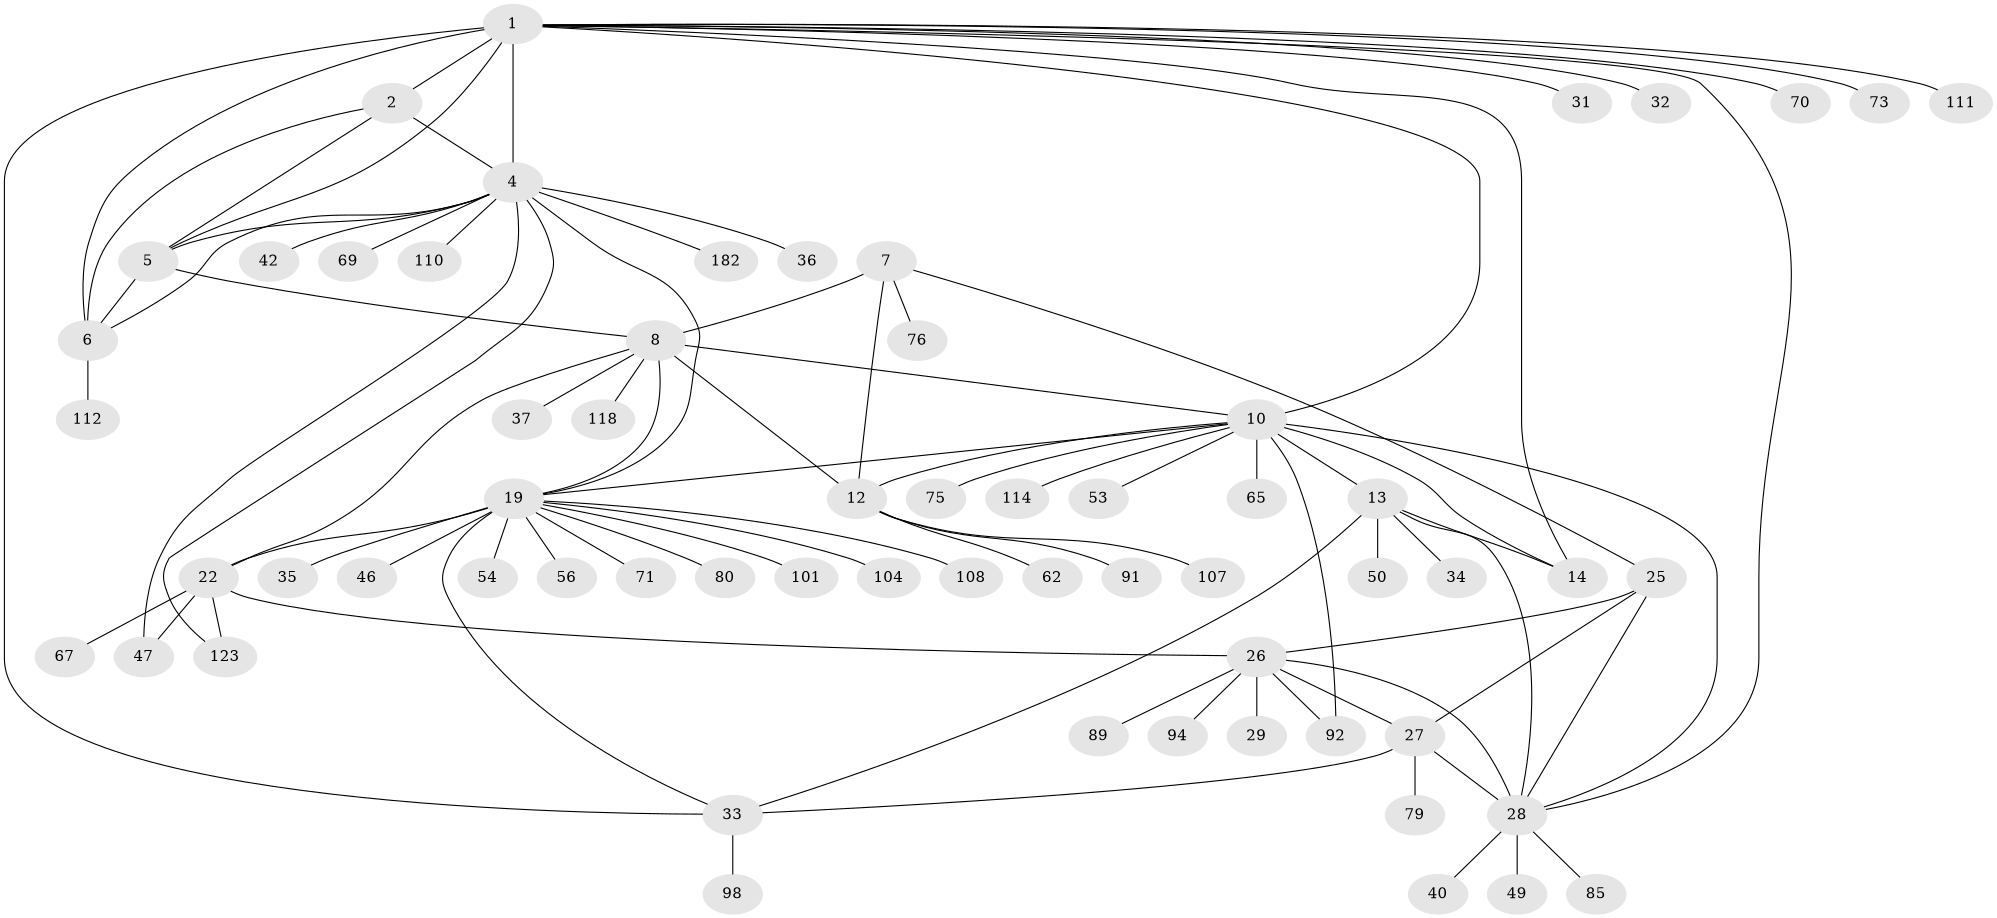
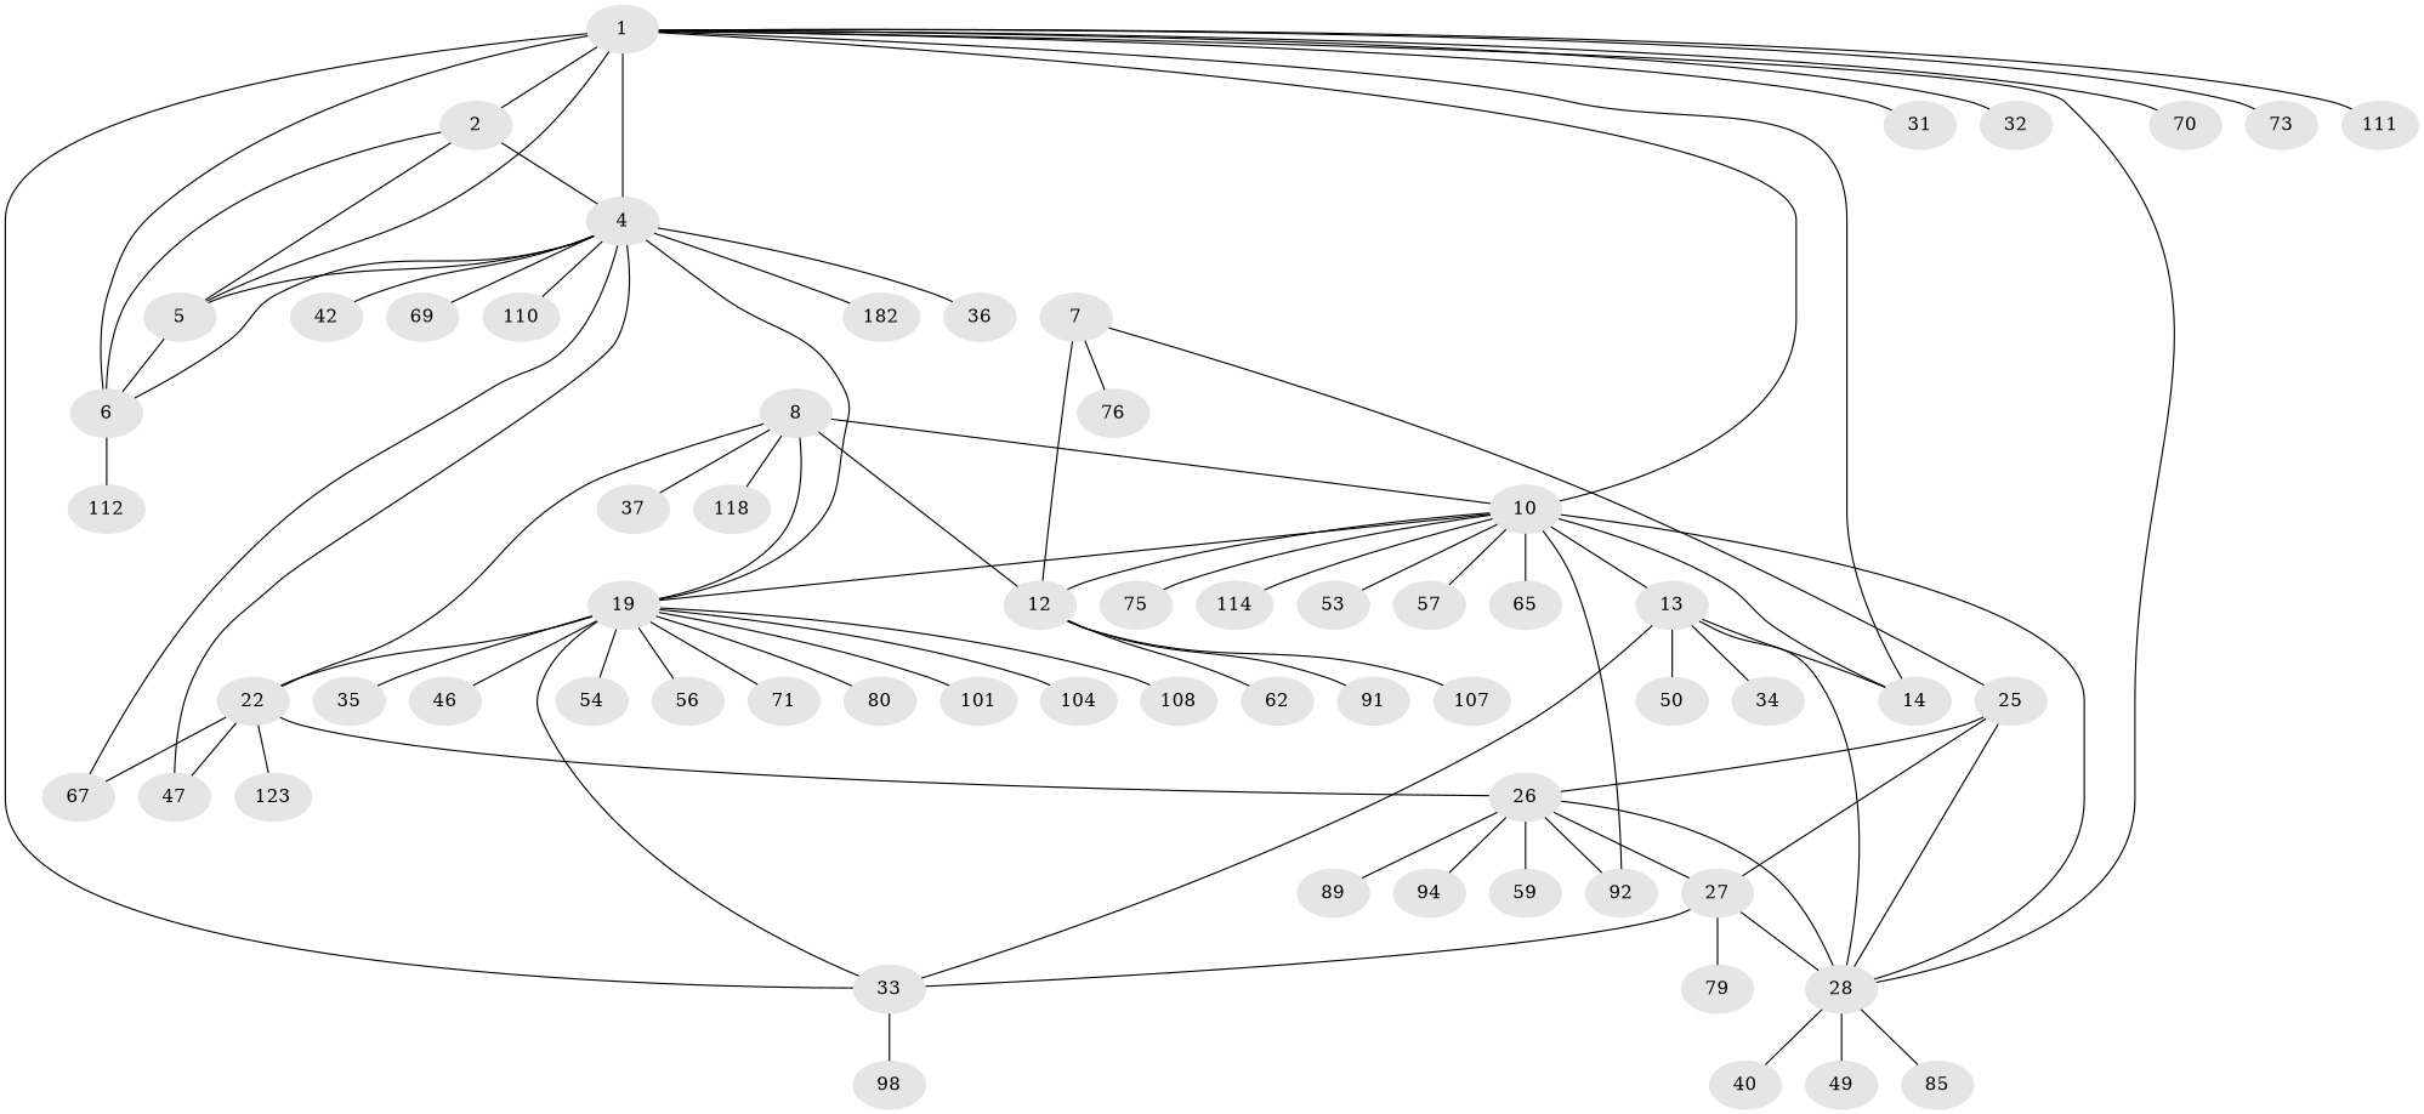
  graph {
    node [color=gray90 style=filled]
    1 [super="+61+3"]
    2 [super="+105+125"]
    4
    5
    6
    10 [super="+11+48+64+63"]
    14 [super="+66+121+96"]
    28 [super="+29+30+103+126+55"]
    31
    32 [super="+78"]
    33 [super="+52+93"]
    70
    73
    111
    19 [super="+20+44+21"]
    36
    42 [super="+120"]
    47
    69
    110
    n21 [label=182]
    123
    8 [super="+9+82"]
    112
    12
    13 [super="+100+16+41+18"]
    53
+   57
    65
    75
    92
    114
    40 [super="+51"]
    49
    85
    98
    22
    35
    46
    54 [super="+124"]
    56
    71
    80
    101
    104 [super="+116"]
    108
    37
    118
    7
    25 [super="+86+77+74"]
    76
    62
    91
    107
    26
    27 [super="+39+38"]
    67
    34
    50
-   59 [label=29]
+   59
    89 [super="+119"]
    94 [super="+95"]
    79
    1 -- 2 [weight=2]
    1 -- 4 [weight=2]
    1 -- 5 [weight=2]
    1 -- 6 [weight=2]
    1 -- 10
    1 -- 14
    1 -- 28
    1 -- 31
    1 -- 32
    1 -- 33
    1 -- 70
    1 -- 73
    1 -- 111
    2 -- 4
    2 -- 5
    2 -- 6
    4 -- 5
    4 -- 6
    4 -- 19
    4 -- 36
    4 -- 42
    4 -- 47
    4 -- 69
    4 -- 110
    4 -- n21
-   4 -- 123
+   4 -- 67
    5 -- 6
-   5 -- 8
    6 -- 112
    10 -- 14 [weight=2]
    10 -- 28
    10 -- 19
    10 -- 12 [weight=2]
    10 -- 13 [weight=6]
    10 -- 53
+   10 -- 57
    10 -- 65
    10 -- 75
    10 -- 92
    10 -- 114
    28 -- 40
    28 -- 49
    28 -- 85
    33 -- 98
    19 -- 33
    19 -- 22 [weight=5]
    19 -- 35
    19 -- 46
    19 -- 54
    19 -- 56
    19 -- 71
    19 -- 80
    19 -- 101
    19 -- 104
    19 -- 108
    8 -- 10 [weight=4]
    8 -- 19
    8 -- 12 [weight=2]
    8 -- 22
    8 -- 37
    8 -- 118
    12 -- 62
    12 -- 91
    12 -- 107
    13 -- 14 [weight=3]
    13 -- 28 [weight=2]
    13 -- 33
    13 -- 34
    13 -- 50
    22 -- 47
    22 -- 123
    22 -- 26
    22 -- 67
-   7 -- 8 [weight=2]
    7 -- 12
    7 -- 25
    7 -- 76
    25 -- 28 [weight=3]
    25 -- 26
    25 -- 27
    26 -- 28 [weight=3]
    26 -- 92
    26 -- 27
    26 -- 59
    26 -- 89
    26 -- 94
    27 -- 28 [weight=3]
    27 -- 33
    27 -- 79
  }
